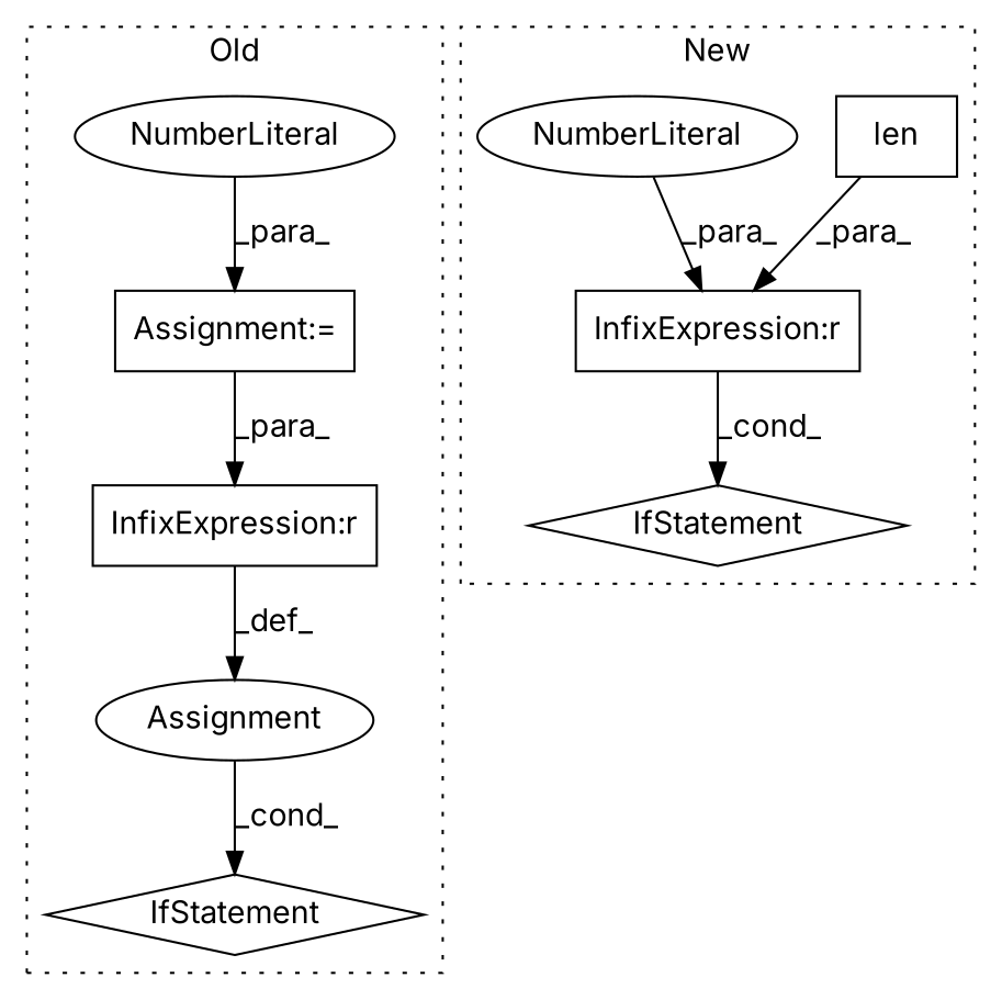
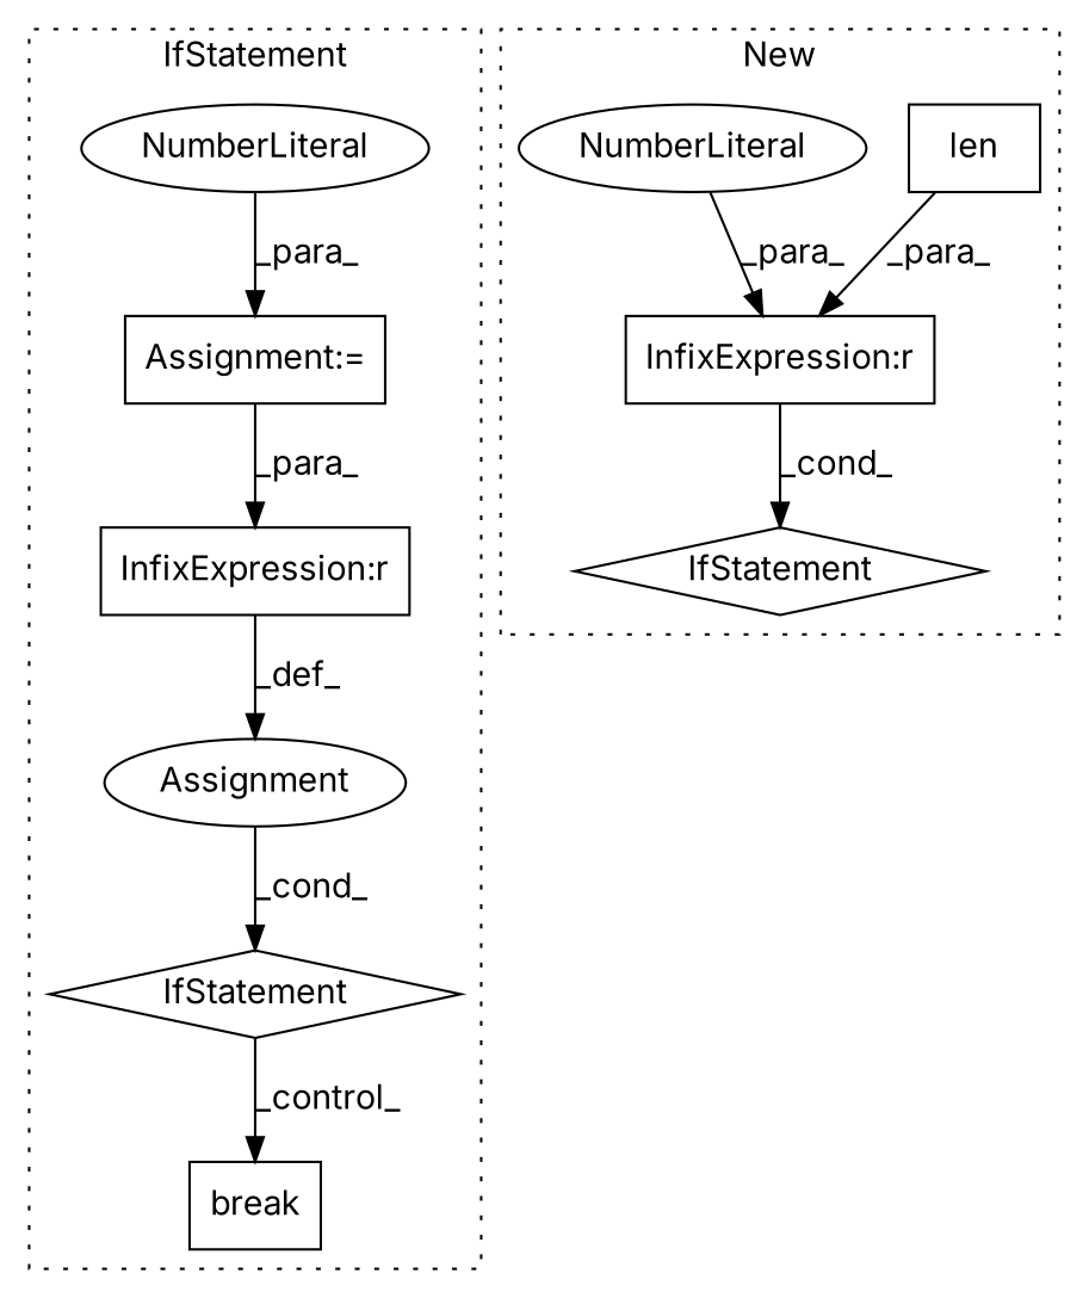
  digraph {
    fontname=Inter
    node [a=25 fontname=Inter l=1 shape=box]
    edge [fontname=Inter]
+   n1 [a=10 l=6 label=break s=9449]
    n2 [l="4,2" label=IfStatement s="9361,9437" shape=diamond]
    n3 [a=42 label=Assignment shape=ellipse l=""]
    n4 [a=7 label="Assignment:=" s=9233]
    n5 [a=27 l=4 label="InfixExpression:r" s=9413]
    n6 [a=34 label=NumberLiteral s=9234 shape=ellipse]
    n7 [a=32 l="4,1" label=len s="9132,9151"]
    n8 [l="4,2" label=IfStatement s="9128,9157" shape=diamond]
    n9 [a=27 l=4 label="InfixExpression:r" s=9152]
    n10 [a=34 label=NumberLiteral s=9156 shape=ellipse]
    subgraph cluster_1 {
-     label=Old
+     label=IfStatement
      style=dotted
+     n1
      n2
      n3
      n4
      n5
      n6
    }
    subgraph cluster_2 {
      label=New
      style=dotted
      n7
      n8
      n9
      n10
    }
+   n2 -> n1 [label=_control_]
    n3 -> n2 [label=_cond_]
    n4 -> n5 [label=_para_]
    n5 -> n3 [label=_def_]
    n6 -> n4 [label=_para_]
    n7 -> n9 [label=_para_]
    n9 -> n8 [label=_cond_]
    n10 -> n9 [label=_para_]
  }
